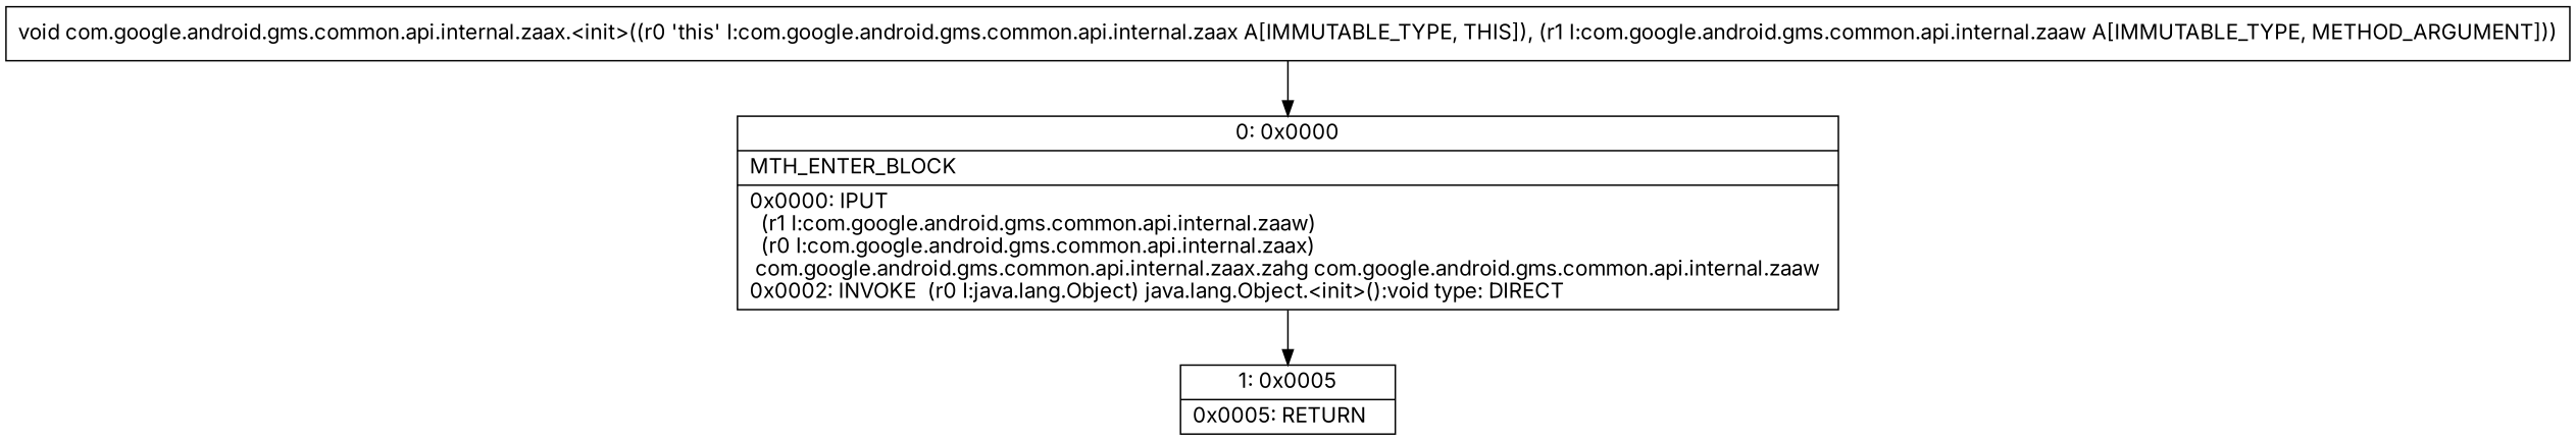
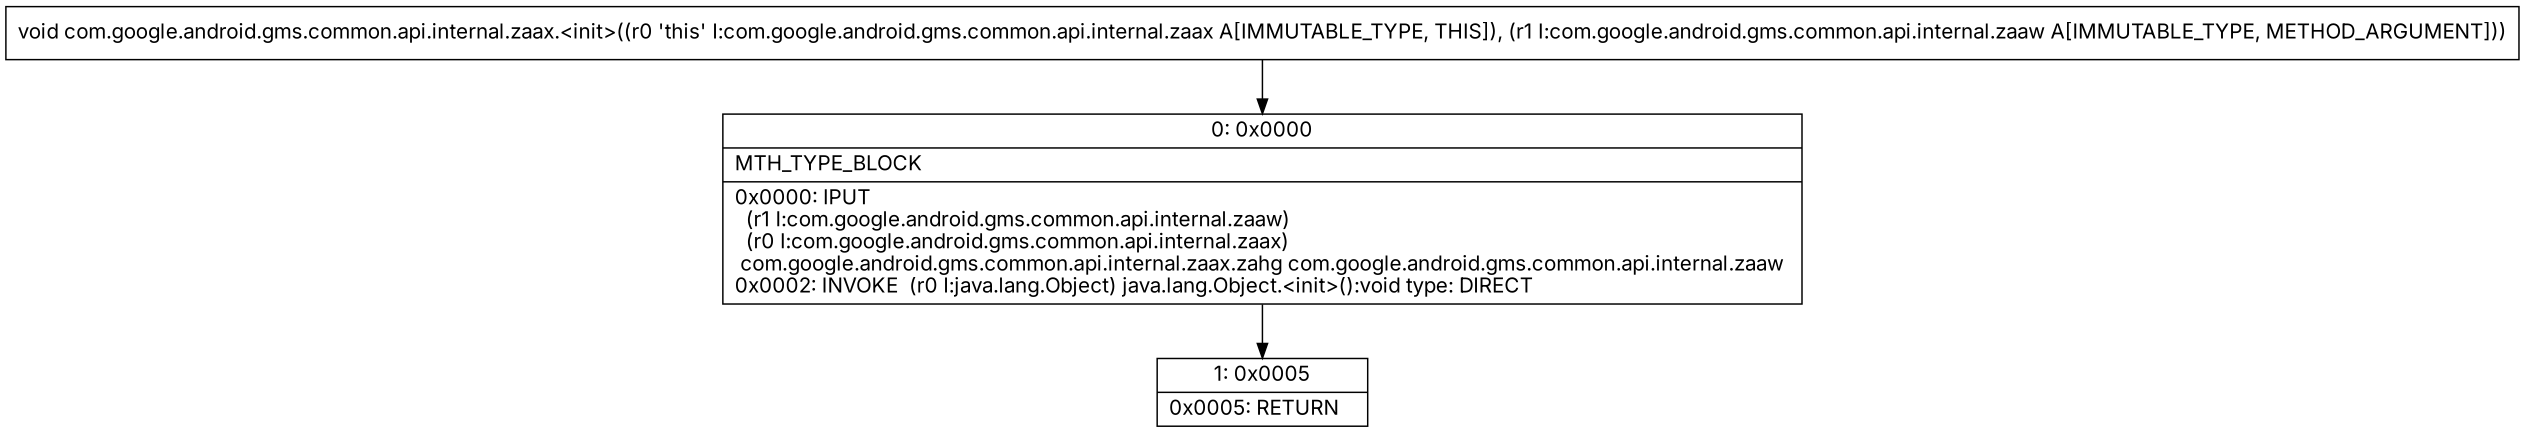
  digraph {
    fontname=Inter
    node [shape=record fontname=Inter]
    edge [fontname=Inter]
-   n1 [label="{0\:\ 0x0000|MTH_ENTER_BLOCK\l|0x0000: IPUT  \l  (r1 I:com.google.android.gms.common.api.internal.zaaw)\l  (r0 I:com.google.android.gms.common.api.internal.zaax)\l com.google.android.gms.common.api.internal.zaax.zahg com.google.android.gms.common.api.internal.zaaw \l0x0002: INVOKE  (r0 I:java.lang.Object) java.lang.Object.\<init\>():void type: DIRECT \l}"]
+   n1 [label="{0\:\ 0x0000|MTH_TYPE_BLOCK\l|0x0000: IPUT  \l  (r1 I:com.google.android.gms.common.api.internal.zaaw)\l  (r0 I:com.google.android.gms.common.api.internal.zaax)\l com.google.android.gms.common.api.internal.zaax.zahg com.google.android.gms.common.api.internal.zaaw \l0x0002: INVOKE  (r0 I:java.lang.Object) java.lang.Object.\<init\>():void type: DIRECT \l}"]
    n2 [label="{1\:\ 0x0005|0x0005: RETURN   \l}"]
    n3 [label="{void com.google.android.gms.common.api.internal.zaax.\<init\>((r0 'this' I:com.google.android.gms.common.api.internal.zaax A[IMMUTABLE_TYPE, THIS]), (r1 I:com.google.android.gms.common.api.internal.zaaw A[IMMUTABLE_TYPE, METHOD_ARGUMENT])) }"]
    n1 -> n2
    n3 -> n1
  }
